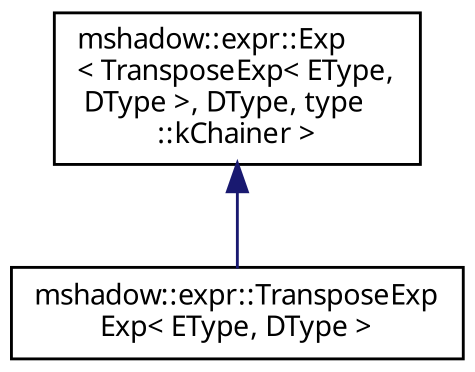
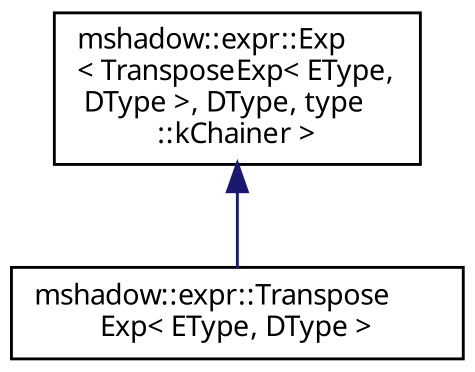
  digraph {
    rankdir=TB
    fontname="Noto Sans"
    node [color=black fillcolor=white fontname="Noto Sans" fontsize=10 shape=record style=filled]
    n1 [height=0.2 label="mshadow::expr::Exp\l\< TransposeExp\< EType,\l DType \>, DType, type\l::kChainer \>" width=0.4]
-   n2 [height=0.2 label="mshadow::expr::TransposeExp\lExp\< EType, DType \>" width=0.4]
+   n2 [height=0.2 label="mshadow::expr::Transpose\lExp\< EType, DType \>" width=0.4]
    n1 -> n2 [color=midnightblue dir=back fontname="Noto Sans" fontsize=10 labelfontname=Helvetica labelfontsize=10 style=solid]
  }
